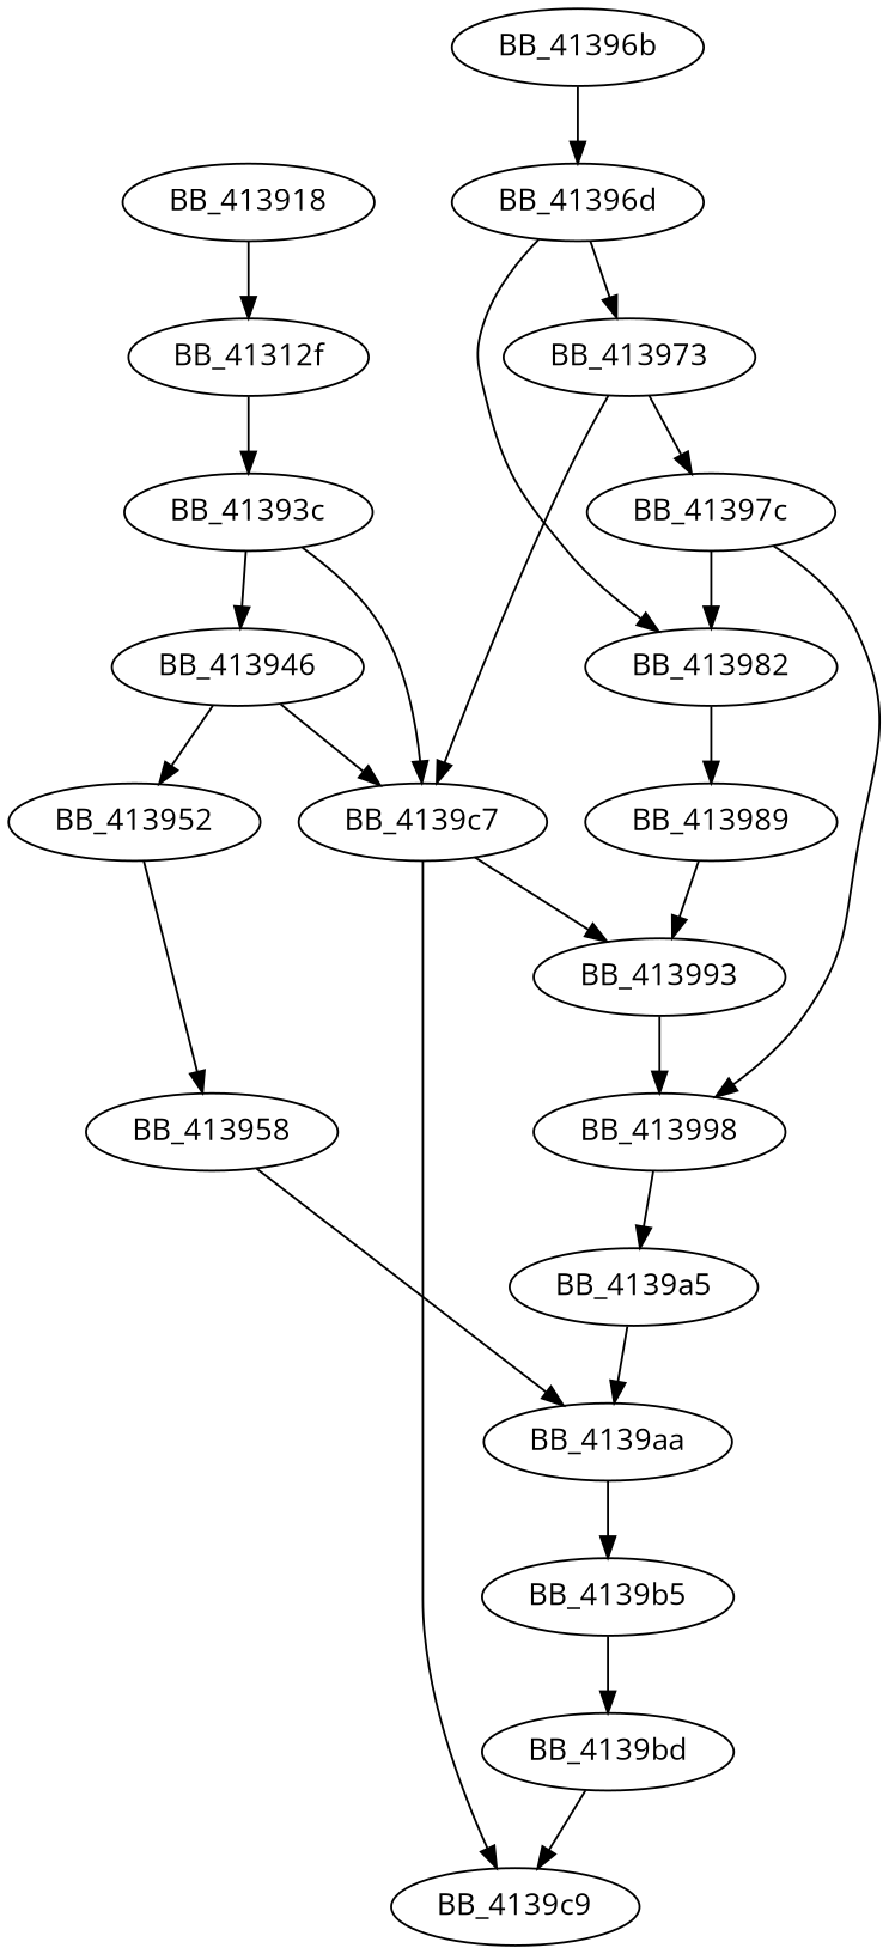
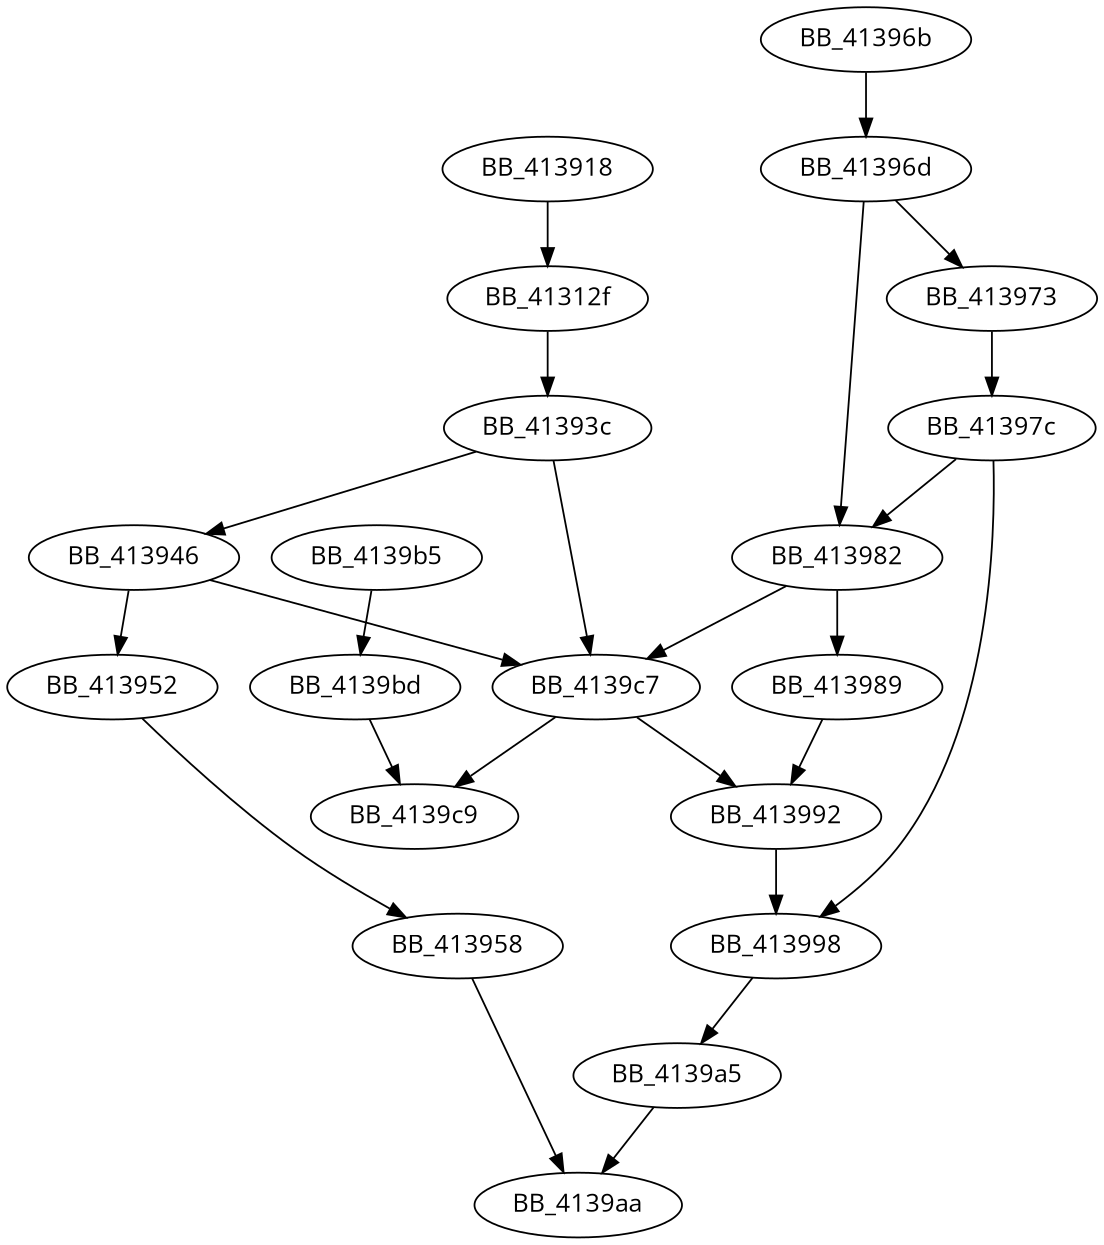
  digraph {
    fontname="Open Sans"
    node [fontname="Open Sans"]
    edge [fontname="Open Sans"]
    n1 [label=BB_41312f]
    BB_413918
    BB_41393c
    BB_413946
    BB_4139c7
    BB_413952
    BB_4139c9
-   BB_413992 [label=BB_413993]
+   BB_413992
    BB_413958
    BB_4139aa
    BB_4139b5
    BB_41396b
    BB_41396d
    BB_413973
    BB_413982
    BB_4139bd
    BB_41397c
    BB_413989
    BB_413998
    BB_4139a5
    n1 -> BB_41393c
    BB_413918 -> n1
    BB_41393c -> BB_413946
    BB_41393c -> BB_4139c7
    BB_413946 -> BB_4139c7
    BB_413946 -> BB_413952
    BB_4139c7 -> BB_4139c9
    BB_4139c7 -> BB_413992
    BB_413952 -> BB_413958
    BB_413992 -> BB_413998
    BB_413958 -> BB_4139aa
-   BB_4139aa -> BB_4139b5
    BB_4139b5 -> BB_4139bd
    BB_41396b -> BB_41396d
    BB_41396d -> BB_413973
    BB_41396d -> BB_413982
    BB_413973 -> BB_41397c
-   BB_413973 -> BB_4139c7
+   BB_413982 -> BB_4139c7
    BB_413982 -> BB_413989
    BB_4139bd -> BB_4139c9
    BB_41397c -> BB_413982
    BB_41397c -> BB_413998
    BB_413989 -> BB_413992
    BB_413998 -> BB_4139a5
    BB_4139a5 -> BB_4139aa
  }
